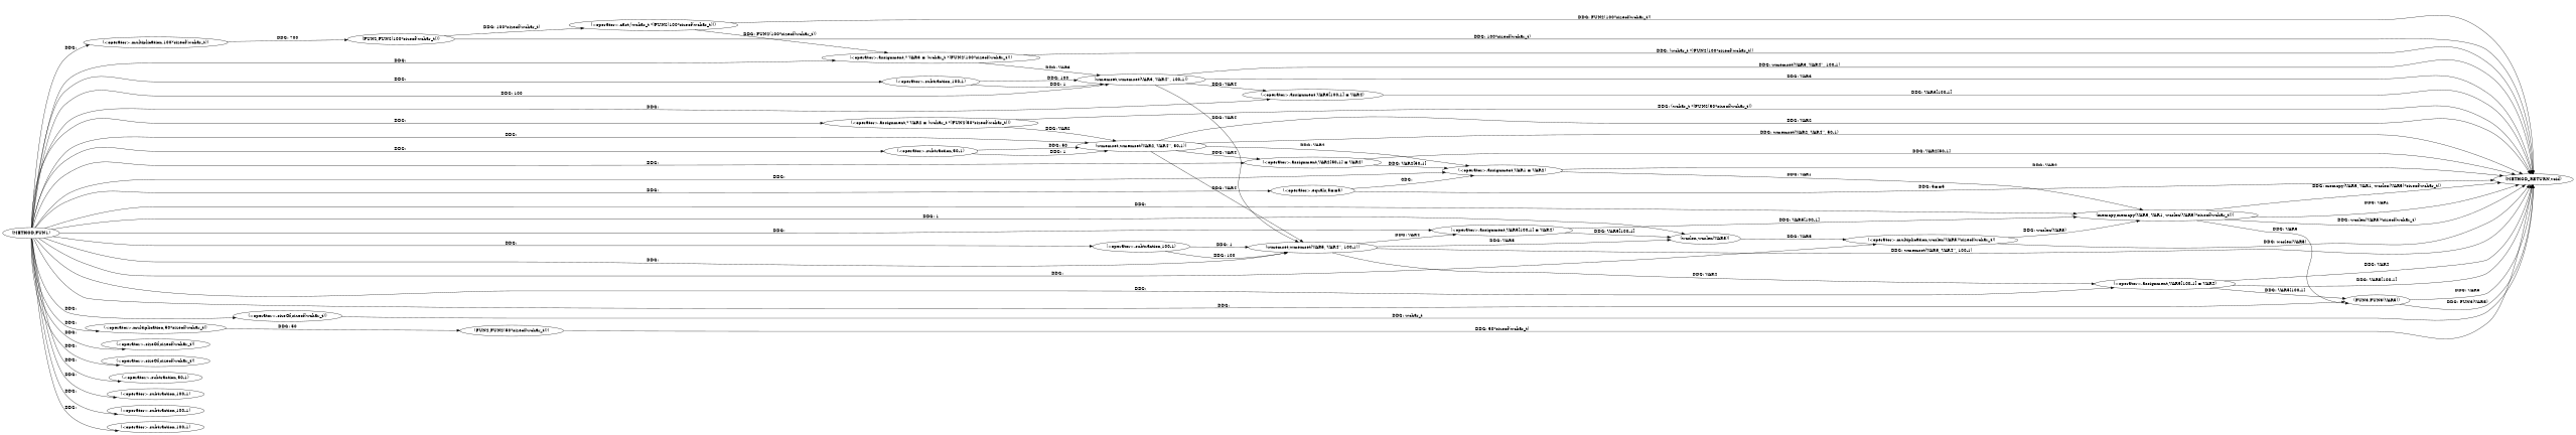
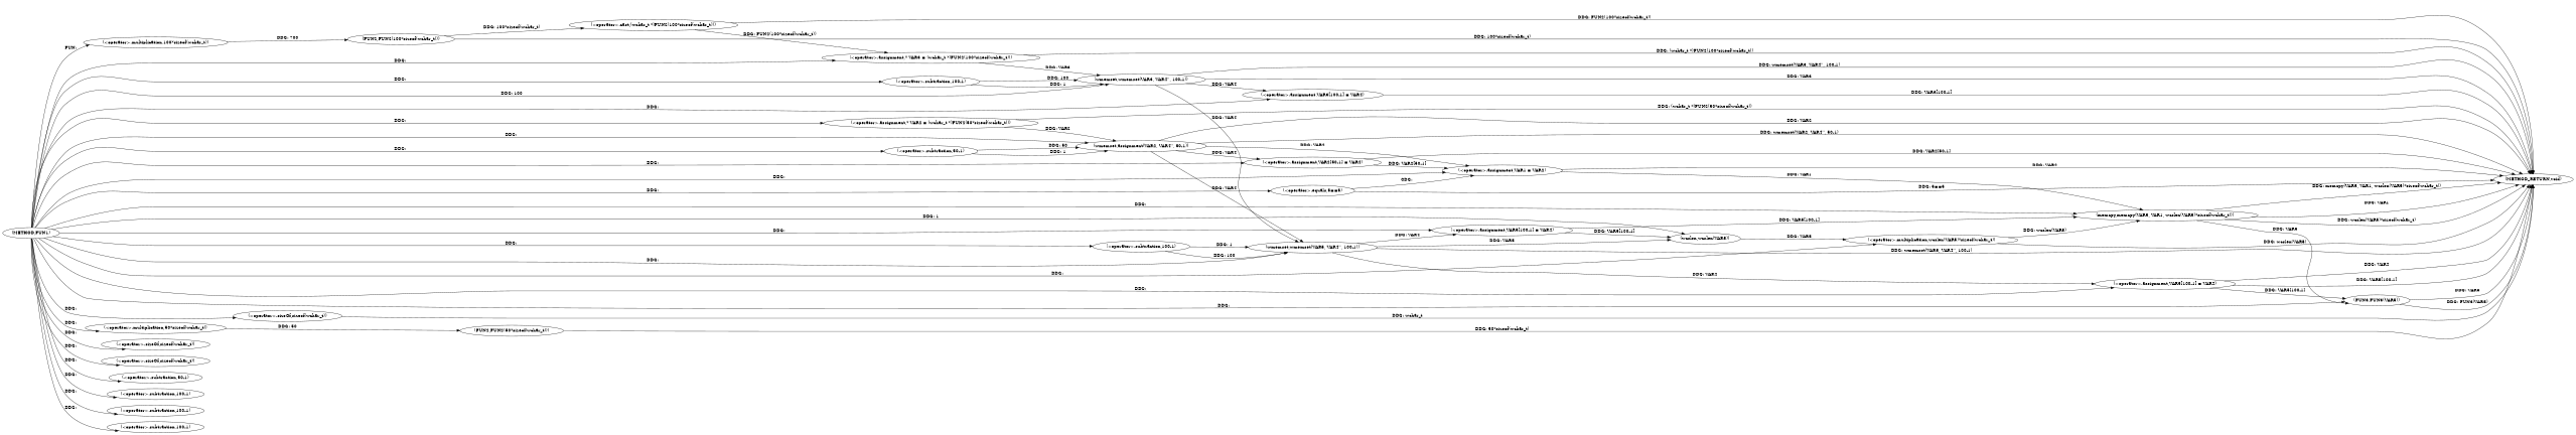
  digraph {
    rankdir=LR
    n1 [label="(METHOD,FUN1)"]
    n2 [label="(<operator>.assignment,* VAR2 = (wchar_t *)FUN2(50*sizeof(wchar_t)))"]
    n3 [label="(<operator>.multiplication,50*sizeof(wchar_t))"]
    n4 [label="(<operator>.sizeOf,sizeof(wchar_t))"]
    n5 [label="(<operator>.assignment,* VAR3 = (wchar_t *)FUN2(100*sizeof(wchar_t)))"]
    n6 [label="(<operator>.multiplication,100*sizeof(wchar_t))"]
    n7 [label="(<operator>.sizeOf,sizeof(wchar_t))"]
-   n8 [label="(wmemset,wmemset(VAR2, VAR4'', 50-1))"]
+   n8 [label="(wmemset,assignment(VAR2, VAR4'', 50-1))"]
    n9 [label="(<operator>.subtraction,50-1)"]
    n10 [label="(<operator>.assignment,VAR2[50-1] = VAR4)"]
    n11 [label="(<operator>.subtraction,50-1)"]
    n12 [label="(wmemset,wmemset(VAR3, VAR4'', 100-1))"]
    n13 [label="(<operator>.subtraction,100-1)"]
    n14 [label="(<operator>.assignment,VAR3[100-1] = VAR4)"]
    n15 [label="(<operator>.subtraction,100-1)"]
    n16 [label="(<operator>.equals,5==5)"]
    n17 [label="(<operator>.assignment,VAR1 = VAR2)"]
    n18 [label="(wmemset,wmemset(VAR5, VAR4'', 100-1))"]
    n19 [label="(<operator>.subtraction,100-1)"]
    n20 [label="(<operator>.assignment,VAR5[100-1] = VAR4)"]
    n21 [label="(<operator>.subtraction,100-1)"]
    n22 [label="(memcpy,memcpy(VAR5, VAR1, wcslen(VAR5)*sizeof(wchar_t)))"]
    n23 [label="(<operator>.multiplication,wcslen(VAR5)*sizeof(wchar_t))"]
    n24 [label="(wcslen,wcslen(VAR5))"]
    n25 [label="(<operator>.sizeOf,sizeof(wchar_t))"]
    n26 [label="(<operator>.assignment,VAR5[100-1] = VAR4)"]
    n27 [label="(<operator>.subtraction,100-1)"]
    n28 [label="(FUN3,FUN3(VAR5))"]
    n29 [label="(METHOD_RETURN,void)"]
    n30 [label="(FUN2,FUN2(50*sizeof(wchar_t)))"]
    n31 [label="(FUN2,FUN2(100*sizeof(wchar_t)))"]
    n32 [label="(<operator>.cast,(wchar_t *)FUN2(100*sizeof(wchar_t)))"]
    n1 -> n2 [label="DDG: "]
    n1 -> n3 [label="DDG: "]
    n1 -> n4 [label="DDG: "]
    n1 -> n5 [label="DDG: "]
-   n1 -> n6 [label="DDG: "]
+   n1 -> n6 [label="FUN: "]
    n1 -> n7 [label="DDG: "]
    n1 -> n8 [label="DDG: "]
    n1 -> n9 [label="DDG: "]
    n1 -> n10 [label="DDG: "]
    n1 -> n11 [label="DDG: "]
    n1 -> n12 [label="DDG: 100"]
    n1 -> n13 [label="DDG: "]
    n1 -> n14 [label="DDG: "]
    n1 -> n15 [label="DDG: "]
    n1 -> n16 [label="DDG: "]
    n1 -> n17 [label="DDG: "]
    n1 -> n18 [label="DDG: "]
    n1 -> n19 [label="DDG: "]
    n1 -> n20 [label="DDG: "]
    n1 -> n21 [label="DDG: "]
    n1 -> n22 [label="DDG: "]
    n1 -> n23 [label="DDG: "]
    n1 -> n24 [label="DDG: 1"]
    n1 -> n25 [label="DDG: "]
    n1 -> n26 [label="DDG: "]
    n1 -> n27 [label="DDG: "]
    n1 -> n28 [label="DDG: "]
    n2 -> n8 [label="DDG: VAR2"]
    n2 -> n29 [label="DDG: (wchar_t *)FUN2(50*sizeof(wchar_t))"]
    n3 -> n30 [label="DDG: 50"]
    n5 -> n12 [label="DDG: VAR3"]
    n5 -> n29 [label="DDG: (wchar_t *)FUN2(100*sizeof(wchar_t))"]
    n6 -> n31 [label="DDG: 700"]
    n8 -> n10 [label="DDG: VAR4"]
    n8 -> n17 [label="DDG: VAR2"]
    n8 -> n18 [label="DDG: VAR4"]
    n8 -> n29 [label="DDG: VAR2"]
    n8 -> n29 [label="DDG: wmemset(VAR2, VAR4'', 50-1)"]
    n9 -> n8 [label="DDG: 50"]
    n9 -> n8 [label="DDG: 1"]
    n10 -> n17 [label="DDG: VAR2[50-1]"]
    n10 -> n29 [label="DDG: VAR2[50-1]"]
    n12 -> n14 [label="DDG: VAR4"]
    n12 -> n18 [label="DDG: VAR4"]
    n12 -> n29 [label="DDG: wmemset(VAR3, VAR4'', 100-1)"]
    n12 -> n29 [label="DDG: VAR3"]
    n13 -> n12 [label="DDG: 100"]
    n13 -> n12 [label="DDG: 1"]
    n14 -> n29 [label="DDG: VAR3[100-1]"]
    n16 -> n17 [label="CDG: "]
    n16 -> n29 [label="DDG: 5==5"]
    n17 -> n22 [label="DDG: VAR1"]
    n17 -> n29 [label="DDG: VAR2"]
    n18 -> n20 [label="DDG: VAR4"]
    n18 -> n24 [label="DDG: VAR5"]
    n18 -> n26 [label="DDG: VAR4"]
    n18 -> n29 [label="DDG: wmemset(VAR5, VAR4'', 100-1)"]
    n19 -> n18 [label="DDG: 100"]
    n19 -> n18 [label="DDG: 1"]
    n20 -> n22 [label="DDG: VAR5[100-1]"]
    n20 -> n24 [label="DDG: VAR5[100-1]"]
    n22 -> n28 [label="DDG: VAR5"]
    n22 -> n29 [label="DDG: memcpy(VAR5, VAR1, wcslen(VAR5)*sizeof(wchar_t))"]
    n22 -> n29 [label="DDG: VAR1"]
    n22 -> n29 [label="DDG: wcslen(VAR5)*sizeof(wchar_t)"]
    n23 -> n22 [label="DDG: wcslen(VAR5)"]
    n23 -> n29 [label="DDG: wcslen(VAR5)"]
    n24 -> n23 [label="DDG: VAR5"]
    n25 -> n29 [label="DDG: wchar_t"]
    n26 -> n28 [label="DDG: VAR5[100-1]"]
    n26 -> n29 [label="DDG: VAR5[100-1]"]
    n26 -> n29 [label="DDG: VAR4"]
    n28 -> n29 [label="DDG: VAR5"]
    n28 -> n29 [label="DDG: FUN3(VAR5)"]
    n30 -> n29 [label="DDG: 50*sizeof(wchar_t)"]
    n31 -> n29 [label="DDG: 100*sizeof(wchar_t)"]
    n31 -> n32 [label="DDG: 100*sizeof(wchar_t)"]
    n32 -> n5 [label="DDG: FUN2(100*sizeof(wchar_t))"]
    n32 -> n29 [label="DDG: FUN2(100*sizeof(wchar_t))"]
  }
